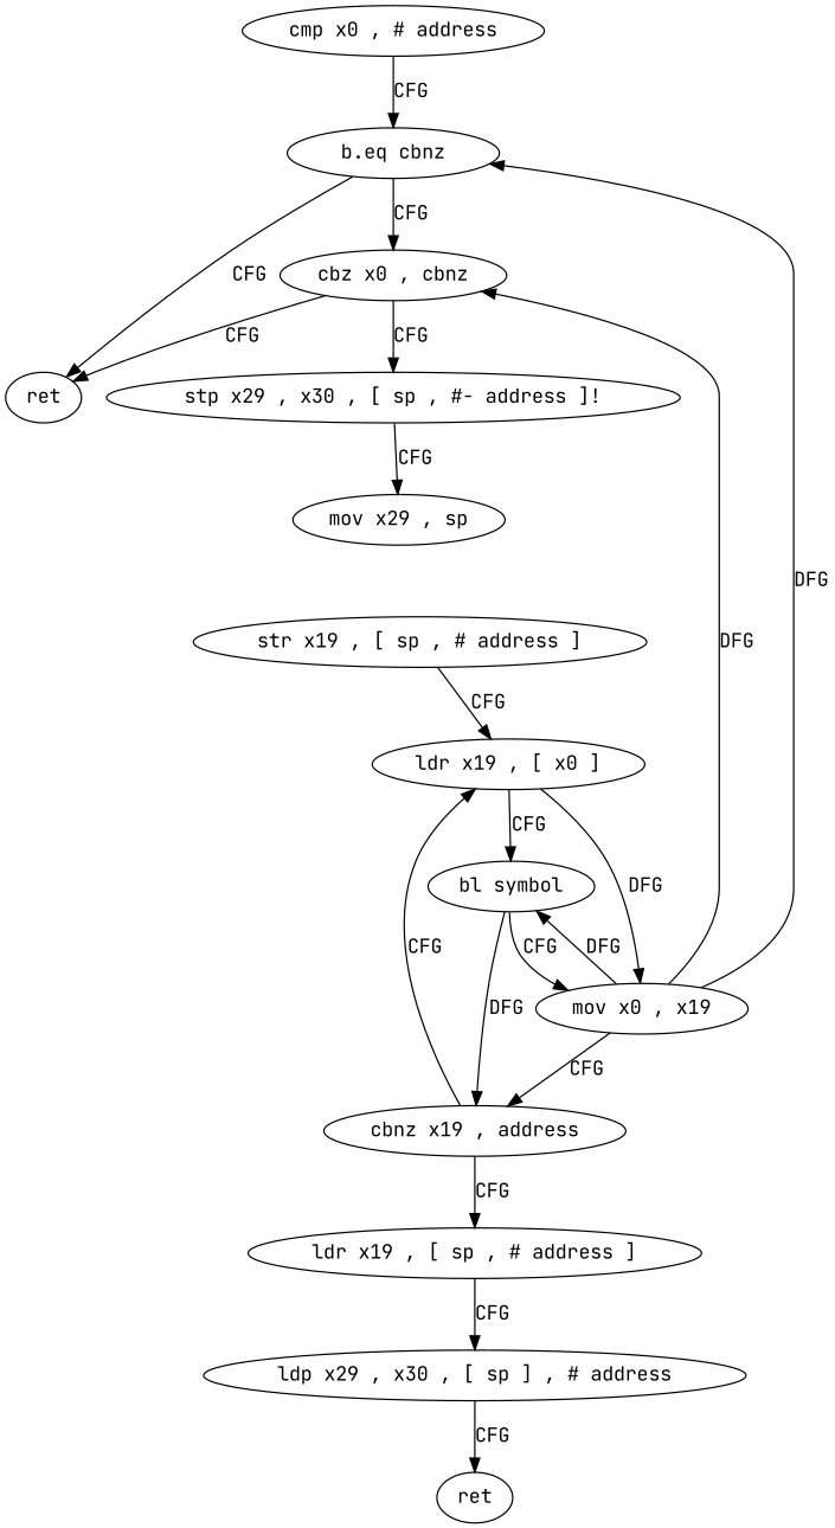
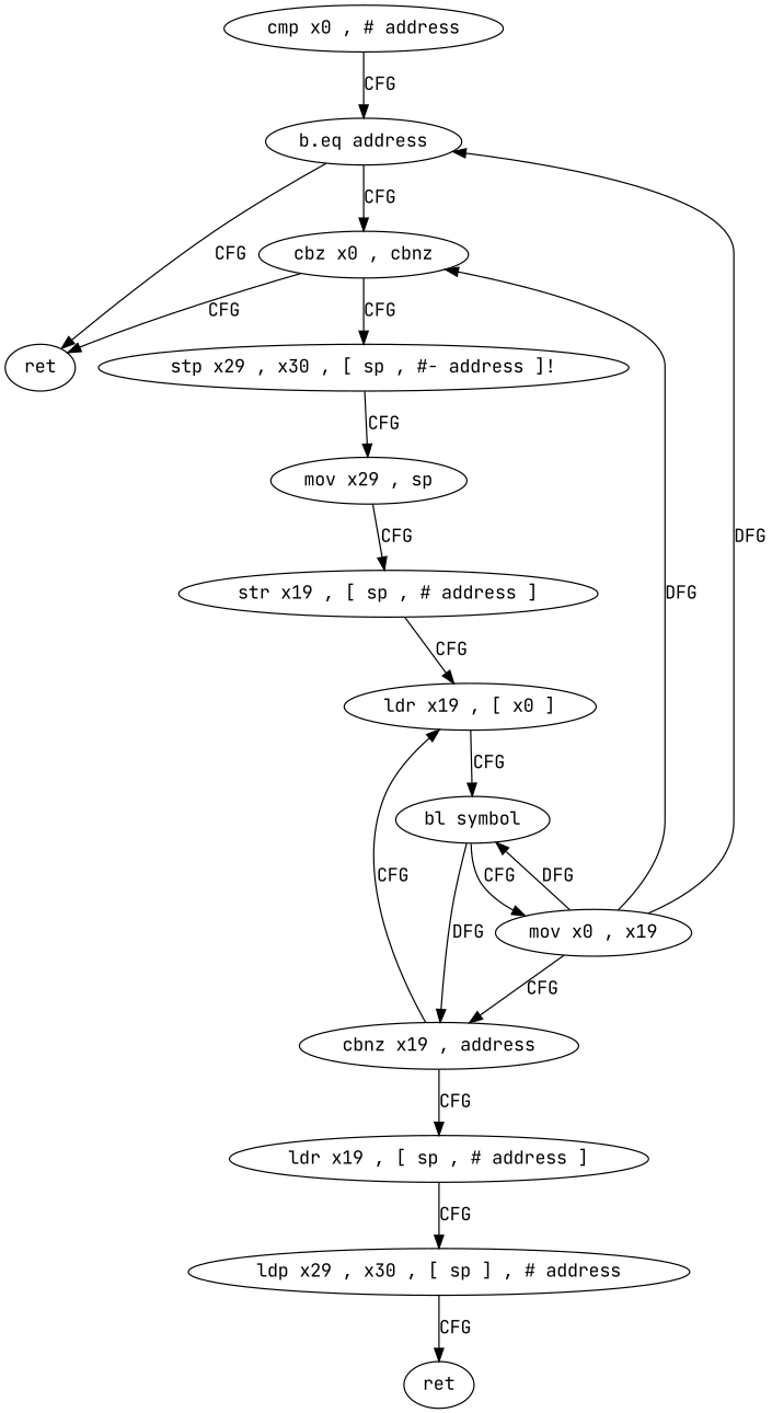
  digraph {
    fontname="JetBrains Mono"
    node [fontname="JetBrains Mono"]
    edge [fontname="JetBrains Mono"]
    n1 [label="cmp x0 , # address"]
-   n2 [label="b.eq cbnz"]
+   n2 [label="b.eq address"]
    n3 [label=ret]
    n4 [label="cbz x0 , cbnz"]
    n5 [label="stp x29 , x30 , [ sp , #- address ]!"]
    n6 [label="mov x29 , sp"]
    n7 [label="str x19 , [ sp , # address ]"]
    n8 [label="ldr x19 , [ x0 ]"]
    n9 [label="bl symbol"]
    n10 [label="mov x0 , x19"]
    n11 [label="cbnz x19 , address"]
    n12 [label="ldr x19 , [ sp , # address ]"]
    n13 [label="ldp x29 , x30 , [ sp ] , # address"]
    n14 [label=ret]
    n1 -> n2 [label=CFG]
    n2 -> n3 [label=CFG]
    n2 -> n4 [label=CFG]
    n4 -> n3 [label=CFG]
    n4 -> n5 [label=CFG]
    n5 -> n6 [label=CFG]
+   n6 -> n7 [label=CFG]
    n7 -> n8 [label=CFG]
    n8 -> n9 [label=CFG]
-   n8 -> n10 [label=DFG]
    n9 -> n10 [label=CFG]
    n9 -> n11 [label=DFG]
    n10 -> n2 [label=DFG]
    n10 -> n4 [label=DFG]
    n10 -> n9 [label=DFG]
    n10 -> n11 [label=CFG]
    n11 -> n8 [label=CFG]
    n11 -> n12 [label=CFG]
    n12 -> n13 [label=CFG]
    n13 -> n14 [label=CFG]
  }
